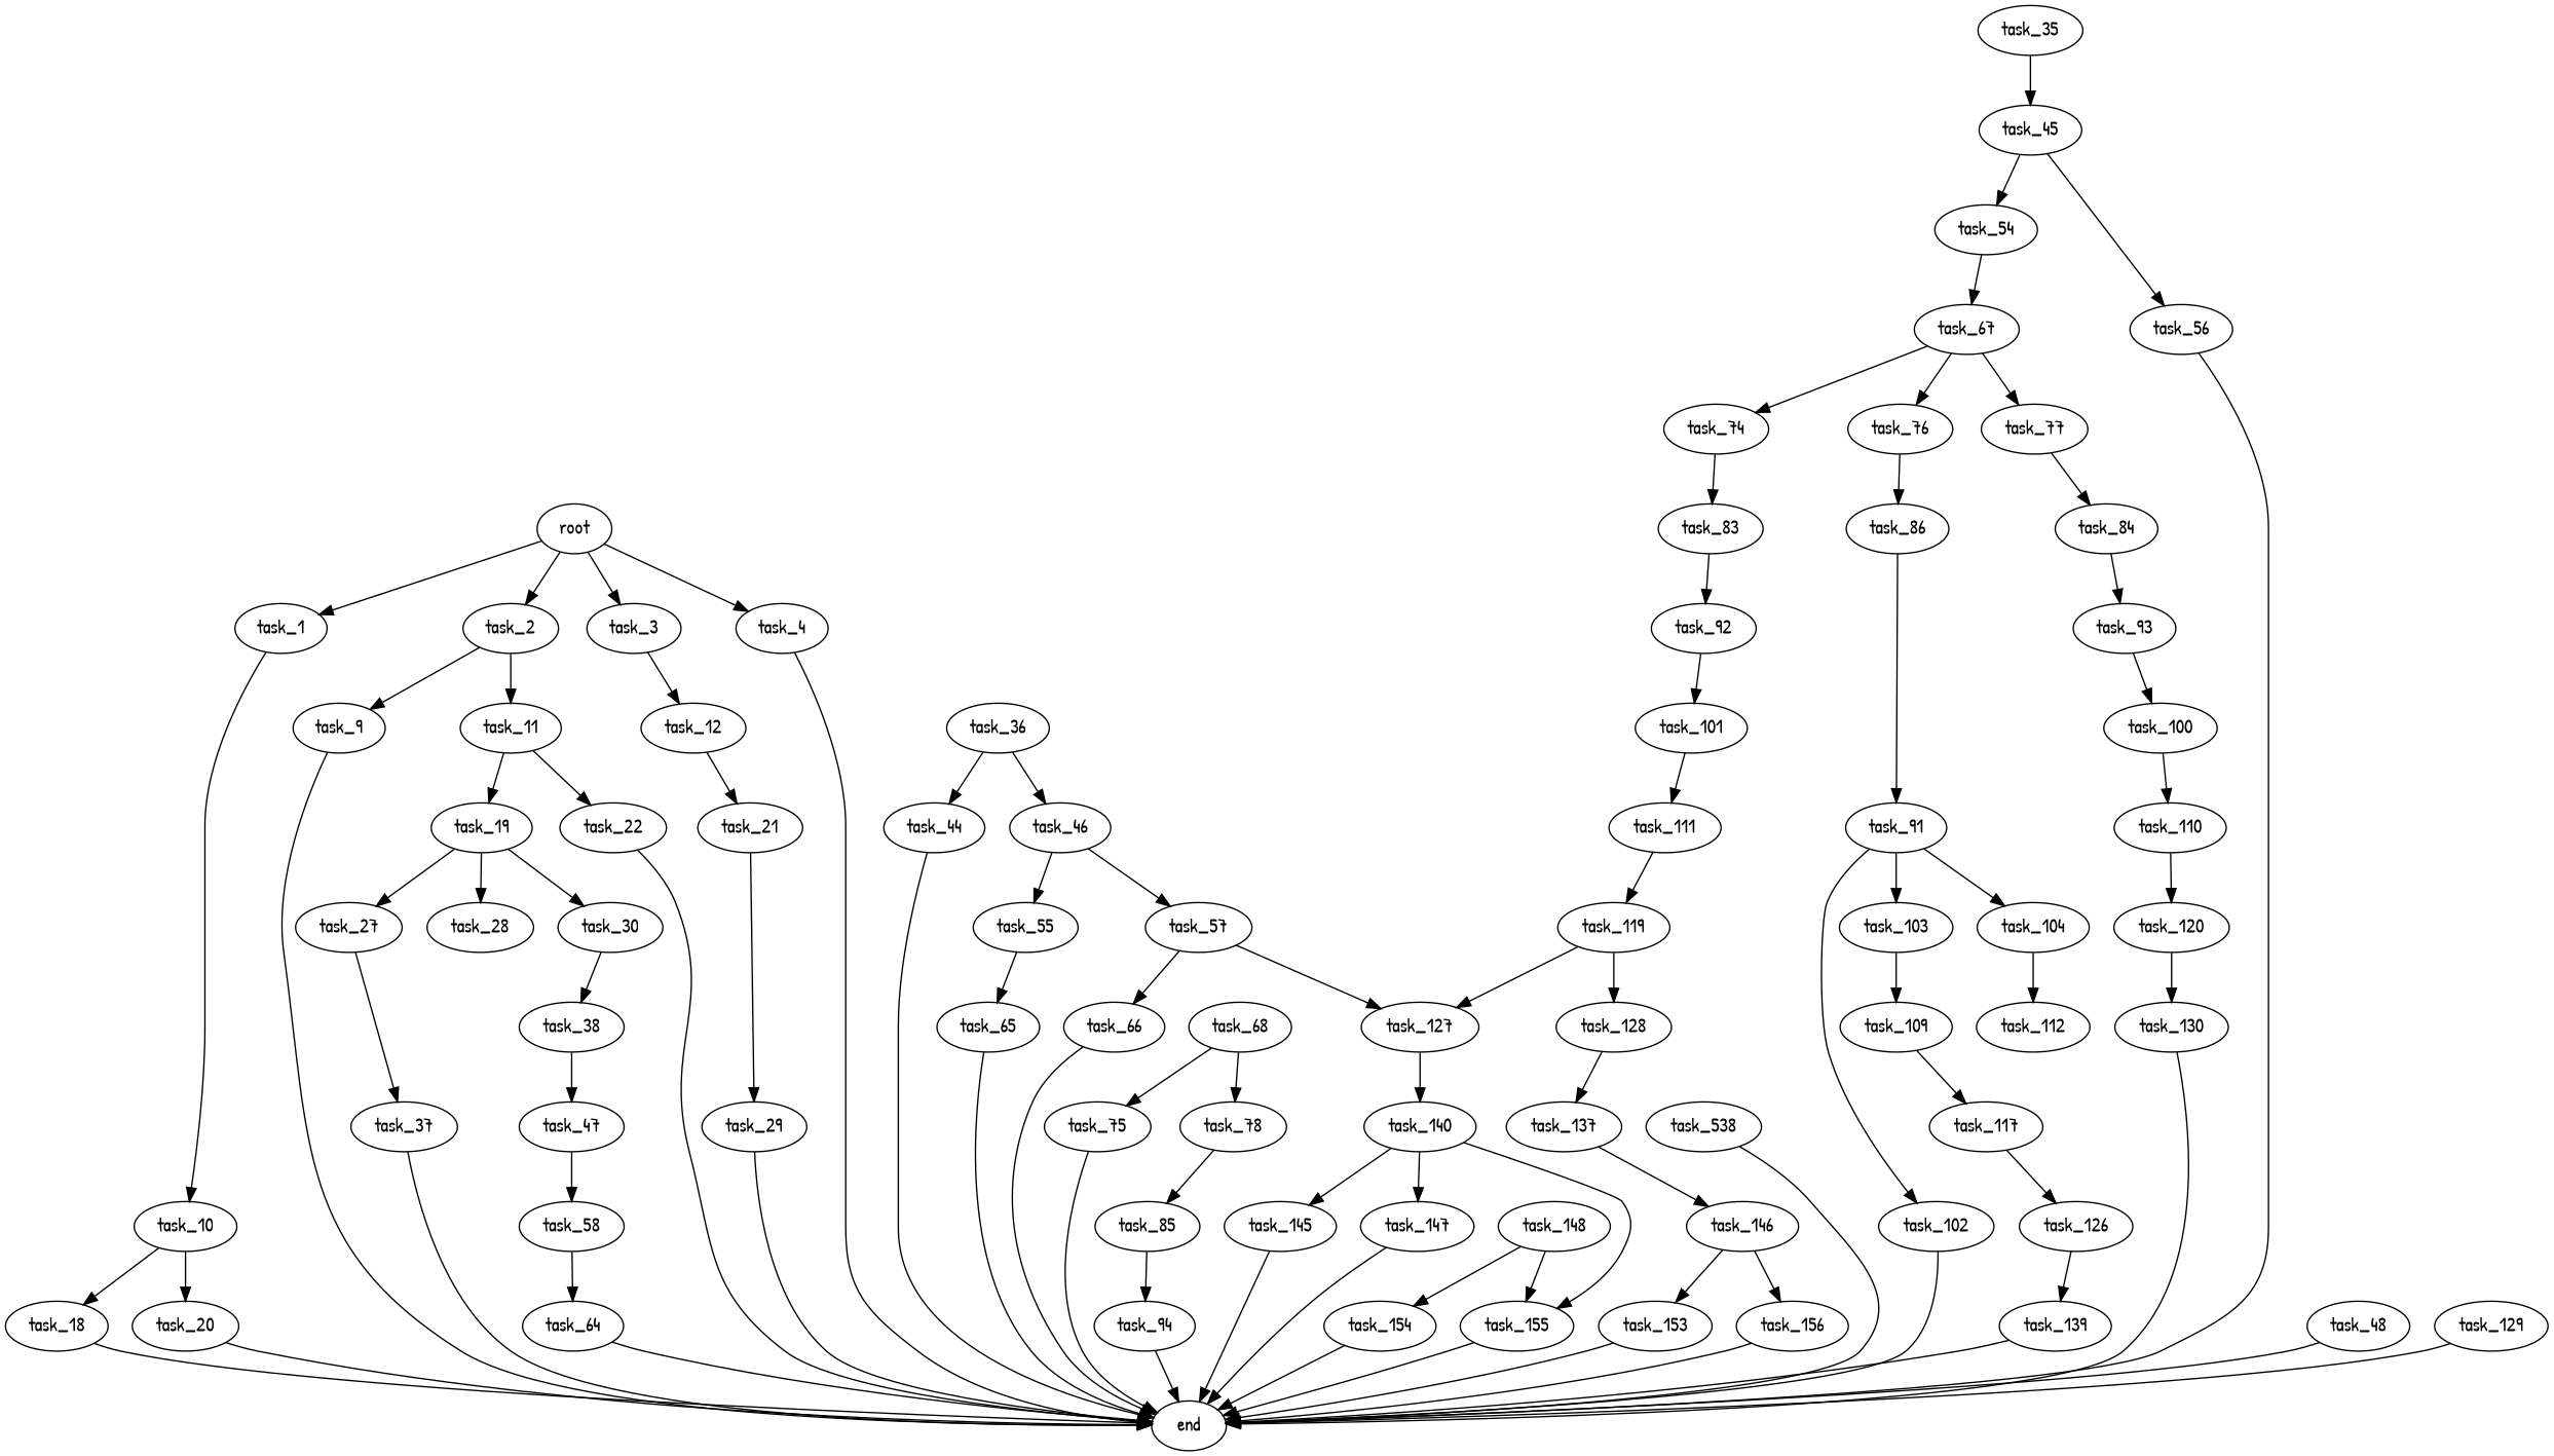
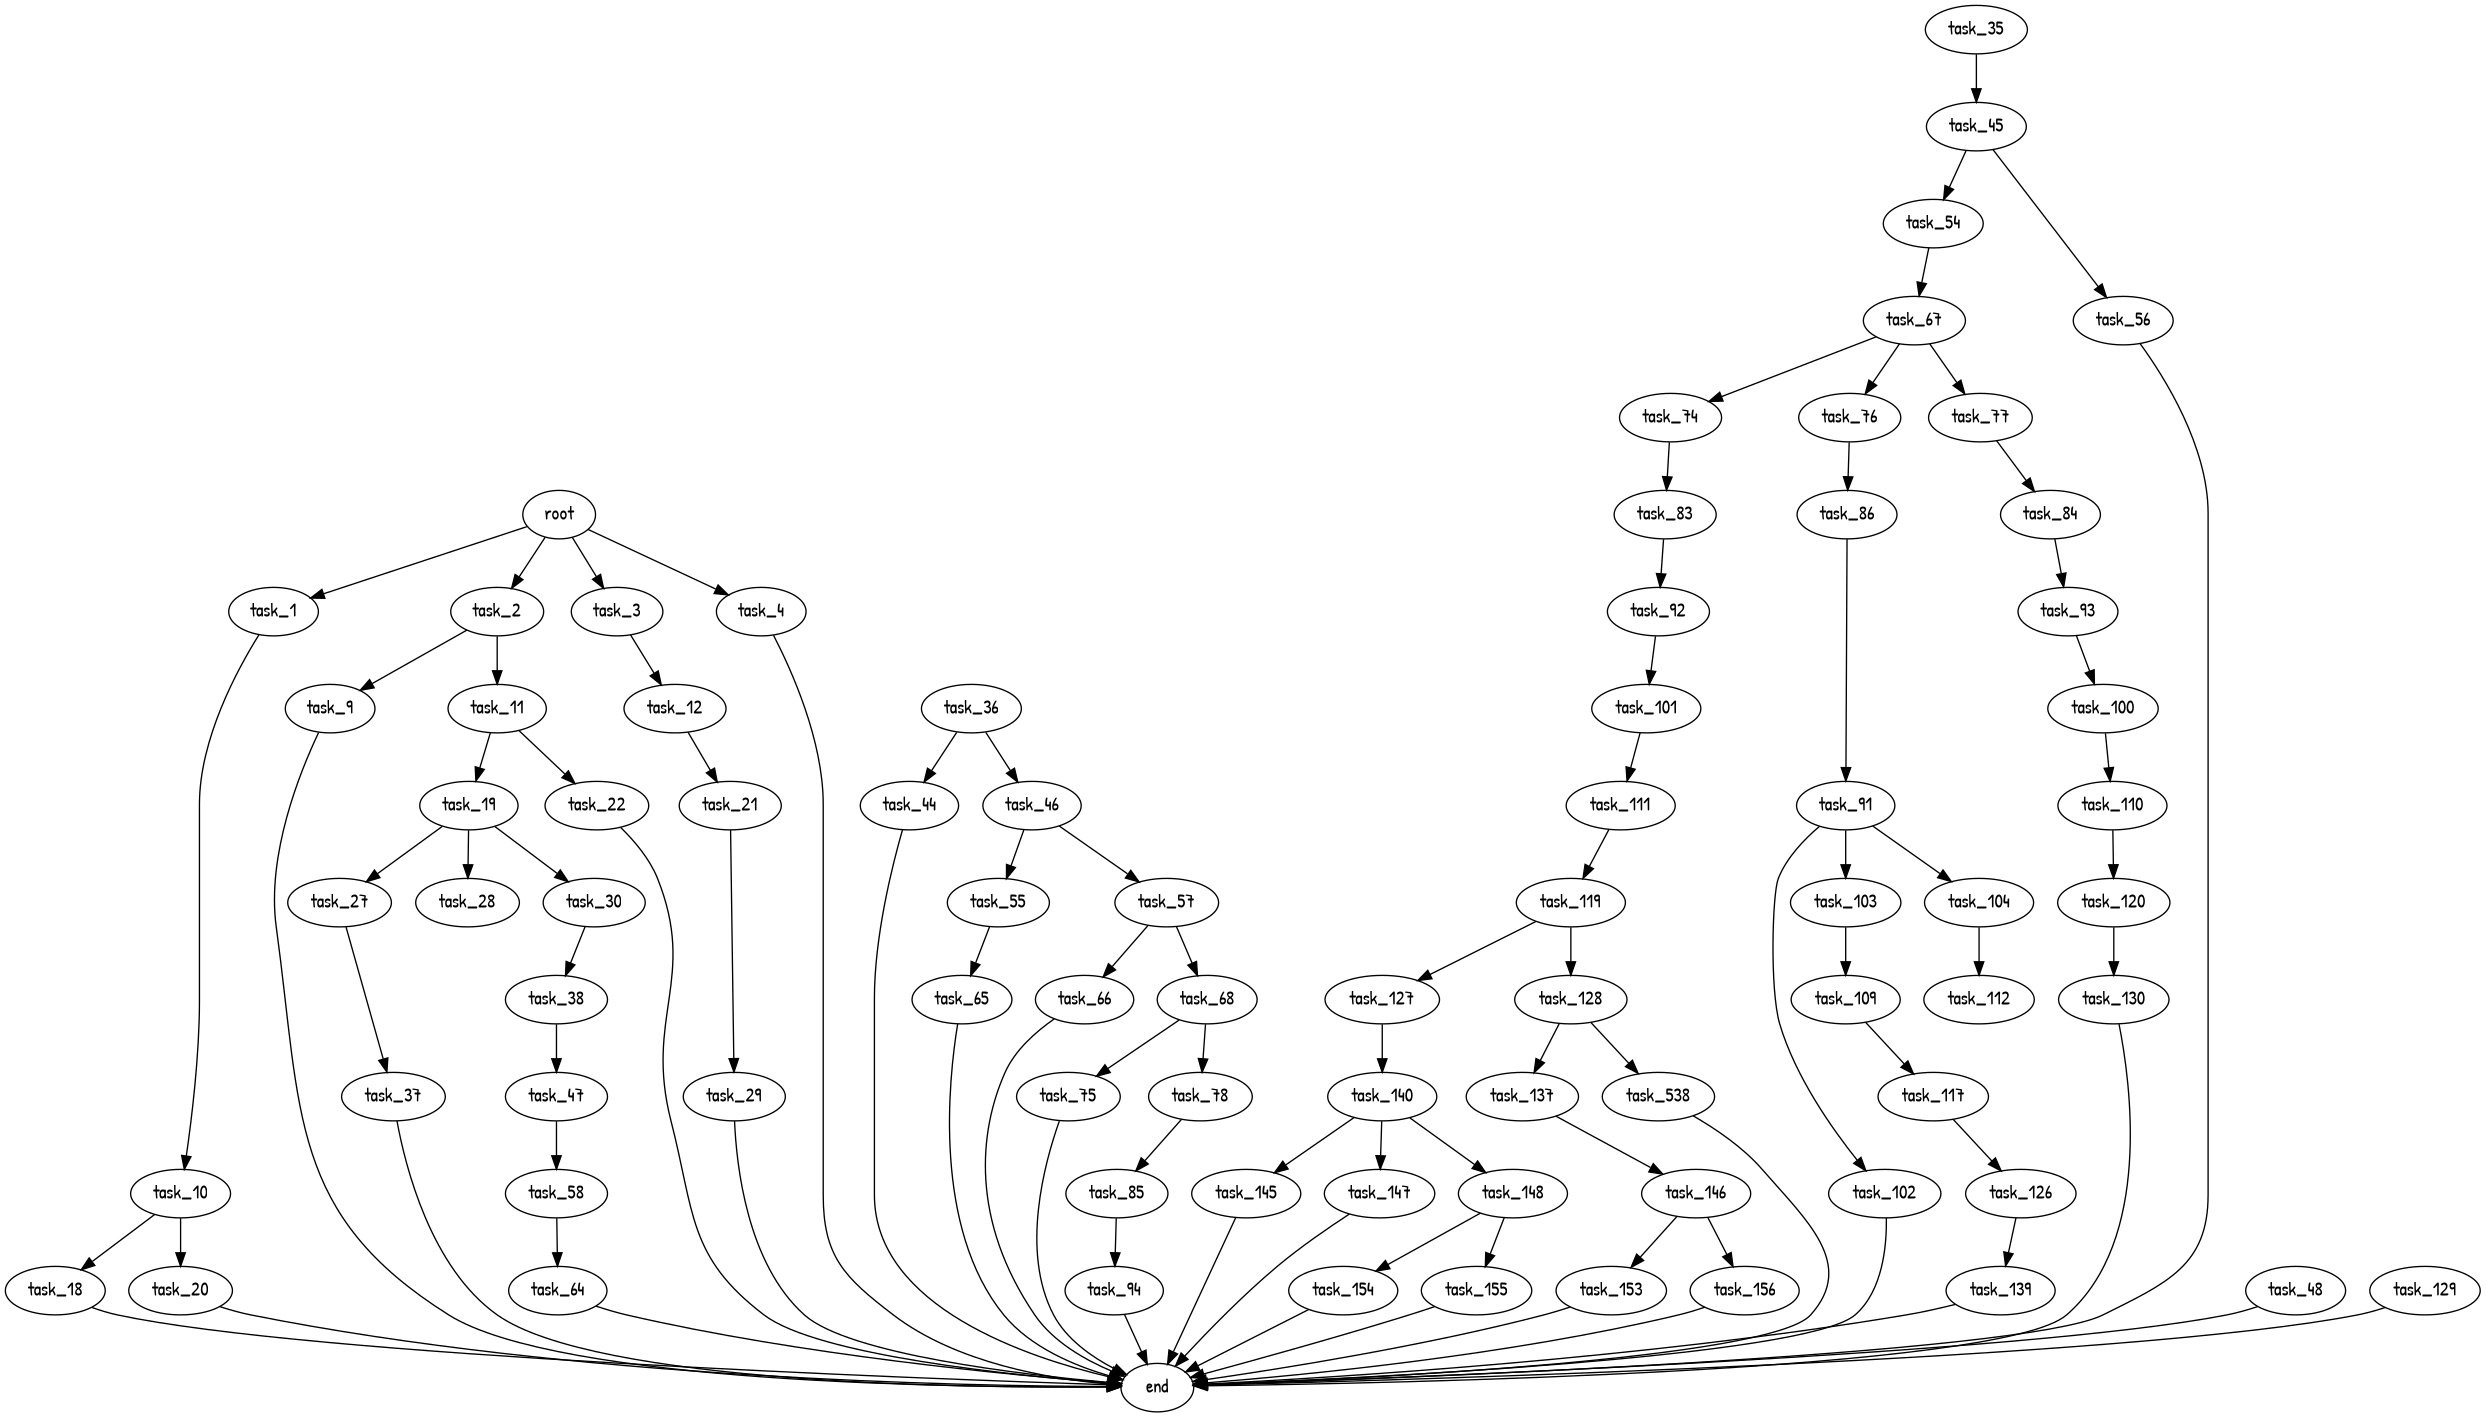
  digraph {
    fontname="Patrick Hand"
    node [fontname="Patrick Hand"]
    edge [fontname="Patrick Hand"]
    root
    task_1
    task_2
    task_3
    task_4
    task_10
    task_9
    task_11
    task_12
    end
    task_18
    task_20
    task_19
    task_22
    task_21
    task_27
    task_28
    task_30
    task_29
    task_37
    task_38
    task_35
    task_45
    task_36
    task_44
    task_46
    task_47
    task_54
    task_56
    task_55
    task_57
    task_48
    task_58
    task_67
    task_65
    task_66
    task_68
    task_64
    task_74
    task_76
    task_77
    task_75
    task_78
    task_83
    task_86
    task_84
    task_85
    task_92
    task_91
    task_93
    task_94
    task_101
    task_100
    task_102
    task_103
    task_104
    task_109
    task_112
    task_111
    task_110
    task_120
    task_119
    task_117
    task_126
    task_130
    task_127
    task_128
    task_139
    task_129
    task_140
    task_137
    n72 [label=task_538]
    task_145
    task_147
    task_148
    task_146
    task_153
    task_156
    task_154
    task_155
    root -> task_1
    root -> task_2
    root -> task_3
    root -> task_4
    task_1 -> task_10
    task_2 -> task_9
    task_2 -> task_11
    task_3 -> task_12
    task_4 -> end
    task_10 -> task_18
    task_10 -> task_20
    task_9 -> end
    task_11 -> task_19
    task_11 -> task_22
    task_12 -> task_21
    task_18 -> end
    task_20 -> end
    task_19 -> task_27
    task_19 -> task_28
    task_19 -> task_30
    task_22 -> end
    task_21 -> task_29
    task_27 -> task_37
    task_30 -> task_38
    task_29 -> end
    task_37 -> end
    task_38 -> task_47
    task_35 -> task_45
    task_45 -> task_54
    task_45 -> task_56
    task_36 -> task_44
    task_36 -> task_46
    task_44 -> end
    task_46 -> task_55
    task_46 -> task_57
    task_47 -> task_58
    task_54 -> task_67
    task_56 -> end
    task_55 -> task_65
    task_57 -> task_66
-   task_57 -> task_127
+   task_57 -> task_68
    task_48 -> end
    task_58 -> task_64
    task_67 -> task_74
    task_67 -> task_76
    task_67 -> task_77
    task_65 -> end
    task_66 -> end
    task_68 -> task_75
    task_68 -> task_78
    task_64 -> end
    task_74 -> task_83
    task_76 -> task_86
    task_77 -> task_84
    task_75 -> end
    task_78 -> task_85
    task_83 -> task_92
    task_86 -> task_91
    task_84 -> task_93
    task_85 -> task_94
    task_92 -> task_101
    task_91 -> task_102
    task_91 -> task_103
    task_91 -> task_104
    task_93 -> task_100
    task_94 -> end
    task_101 -> task_111
    task_100 -> task_110
    task_102 -> end
    task_103 -> task_109
    task_104 -> task_112
    task_109 -> task_117
    task_111 -> task_119
    task_110 -> task_120
    task_120 -> task_130
    task_119 -> task_127
    task_119 -> task_128
    task_117 -> task_126
    task_126 -> task_139
    task_130 -> end
    task_127 -> task_140
    task_128 -> task_137
+   task_128 -> n72
    task_139 -> end
    task_129 -> end
    task_140 -> task_145
    task_140 -> task_147
-   task_140 -> task_155
+   task_140 -> task_148
    task_137 -> task_146
    n72 -> end
    task_145 -> end
    task_147 -> end
    task_148 -> task_154
    task_148 -> task_155
    task_146 -> task_153
    task_146 -> task_156
    task_153 -> end
    task_156 -> end
    task_154 -> end
    task_155 -> end
  }
